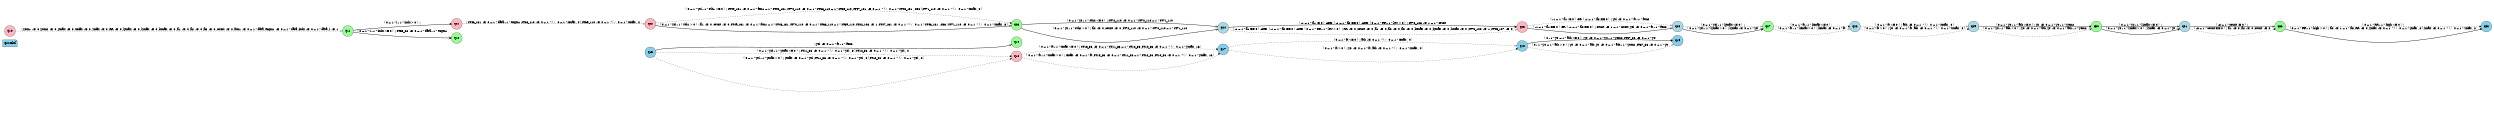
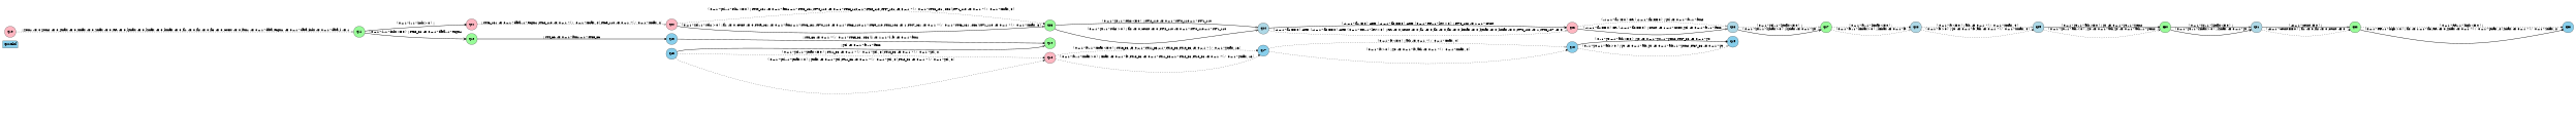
  digraph {
    rankdir=LR
    node [fillcolor=skyblue shape=circle style=filled]
    edge [arrowhead=onormal style=dashed]
    "qrs.schd" [shape=note]
    q10 [fillcolor=lightpink]
    q11 [fillcolor=palegreen]
    q21 [fillcolor=lightpink]
    q12 [fillcolor=palegreen]
    q22 [fillcolor=lightpink]
+   q13
    q23 [fillcolor=palegreen]
    q14 [fillcolor=palegreen]
    q24 [fillcolor=lightblue]
    q15
    q16 [fillcolor=lightpink]
    q17
    q18
    q19
    q25 [fillcolor=lightpink]
    q26 [fillcolor=lightblue]
    q27 [fillcolor=palegreen]
    q28 [fillcolor=lightblue]
    q29 [fillcolor=lightblue]
    q30 [fillcolor=palegreen]
    q31 [fillcolor=lightblue]
    q32 [fillcolor=palegreen]
    q33
    q10 -> q11 [label=" | y0m1  :=  0 ,y0m2  :=  0 ,ymax  :=  0 ,xmax  :=  0 ,zmax  :=  0 ,RR  :=  0 ,lymax  :=  0 ,lzmax  :=  0 ,lxmax  :=  0 ,fl1  :=  0 ,fl2  :=  0 ,fl3  :=  0 ,count  :=  0 ,ftm1  :=  0 + 1 * data ,ecgm1  :=  0 + 1 * data ,indx  :=  0 + 1 * data ,i  :=  1 "]
    q11 -> q21 [arrowhead=dot label=" ( 0 + 1 * i - 1 * indx > 0 )  | " style=bold]
    q11 -> q12 [arrowhead=vee label=" ( 0 + 1 * i - 1 * indx <= 0 )  | sT65_66  :=  0 + 1 * data - 1 * ecgm1 " style=bold]
    q21 -> q22 [label=" | sT46_131  :=  0 + 1 * data - 1 * ecgm1 ,sT68_110  :=  0 + 1  * ( /   0 + 1 * xmax , 4 ),sT69_110  :=  0 + 1  * ( /   0 + 1 * xmax , 2 )"]
+   q12 -> q13 [arrowhead=dot label=" | sT4_66  :=  0 + 1 * ftm1 + 1 * sT65_66 " style=bold]
    q22 -> q23 [arrowhead=dot label=" ( 0 + 1 * ysi - 1 * sth1 <= 0 )  | sT49_131  :=  0 + 1 * ftm1 + 1 * sT46_131 ,sT70_110  :=  0 + 1 * sT68_110 + 1 * sT69_110 ,sT47_131  :=  0 + 1  * ( /   0 + 1 * sT46_131 , 256 ),sT71_110  :=  0 + 1  * ( /   0 + 1 * xmax , 8 )"]
    q22 -> q23 [label=" ( 0 + 1 * ysi - 1 * sth1 > 0 )  | fl1  :=  0 ,count  :=  0 ,sT49_131  :=  0 + 1 * ftm1 + 1 * sT46_131 ,sT70_110  :=  0 + 1 * sT68_110 + 1 * sT69_110 ,sT22_108  :=  1 ,sT47_131  :=  0 + 1  * ( /   0 + 1 * sT46_131 , 256 ),sT71_110  :=  0 + 1  * ( /   0 + 1 * xmax , 8 )" style=bold]
+   q13 -> q14 [arrowhead=dot label=" | sT2_66  :=  0 + 1  * ( /   0 + 1 * sT65_66 , 256 ),i  :=  1 + 1 * i ,ft  :=  0 + 1 * ftm1 " style=bold]
    q23 -> q24 [label=" ( 0 + 1 * ys - 1 * sth2 <= 0 )  | sT72_110  :=  0 + 1 * sT70_110 + 1 * sT71_110 " style=bold]
    q23 -> q24 [label=" ( 0 + 1 * ys - 1 * sth2 > 0 )  | fl2  :=  0 ,count  :=  0 ,sT72_110  :=  0 + 1 * sT70_110 + 1 * sT71_110 " style=bold]
    q24 -> q25 [arrowhead=vee label=" ( -1 + 1 * fl1 != 0 )  AND  ( -1 + 1 * fl2 == 0 )  AND  ( 0 + 1 * RR - 1 * low > 0 )  | sT76_128  :=  1 + 1 * count " style=bold]
    q24 -> q25 [label=" ( -1 + 1 * fl1 == 0 )  AND  ( -1 + 1 * fl2 == 0 )  AND  ( 0 + 1 * RR - 1 * low > 0 )  | RR  :=  0 ,count  :=  0 ,fl1  :=  0 ,fl2  :=  0 ,fl3  :=  0 ,lxmax  :=  0 ,lymax  :=  0 ,lzmax  :=  0 ,sT76_128  :=  1 ,sT43_127  :=  0 "]
    q15 -> q14 [label=" | ysi  :=  0 + 1 * ft - 1 * ftm2 " style=bold]
    q15 -> q16 [arrowhead=dot label=" ( 0 + 1 * ysi - 1 * ymax <= 0 )  | sT11_86  :=  0 + 1  * ( /   0 + 1 * ysi , 8 ),sT12_86  :=  0 + 1  * ( /   0 + 1 * ysi , 2 )"]
    q15 -> q16 [arrowhead=vee label=" ( 0 + 1 * ysi - 1 * ymax > 0 )  | ymax  :=  0 + 1 * ysi ,sT11_86  :=  0 + 1  * ( /   0 + 1 * ysi , 8 ),sT12_86  :=  0 + 1  * ( /   0 + 1 * ysi , 2 )"]
    q16 -> q17 [arrowhead=dot label=" ( 0 + 1 * ft - 1 * xmax <= 0 )  | sT13_86  :=  0 + 1 * sT11_86 + 1 * sT12_86 ,sT10_86  :=  0 + 1  * ( /   0 + 1 * ymax , 16 )"]
    q16 -> q17 [arrowhead=dot label=" ( 0 + 1 * ft - 1 * xmax > 0 )  | xmax  :=  0 + 1 * ft ,sT13_86  :=  0 + 1 * sT11_86 + 1 * sT12_86 ,sT10_86  :=  0 + 1  * ( /   0 + 1 * ymax , 16 )"]
    q17 -> q18 [label=" ( 0 + 1 * ft <= 0 )  | ath  :=  0 + 1  * ( /   0 + 1 * xmax , 4 )"]
    q17 -> q18 [arrowhead=dot label=" ( 0 + 1 * ft > 0 )  | y0  :=  0 + 1 * ft ,ath  :=  0 + 1  * ( /   0 + 1 * xmax , 4 )"]
    q18 -> q19 [arrowhead=dot label=" ( 0 - 1 * y0 + 1 * ath <= 0 )  | ys  :=  0 + 1 * y0 - 1 * y0m2 ,sT67_86  :=  0 + 1 * y0 " style=bold]
    q18 -> q19 [label=" ( 0 - 1 * y0 + 1 * ath > 0 )  | y0  :=  0 + 1 * ath ,ys  :=  0 + 1 * ath - 1 * y0m2 ,sT67_86  :=  0 + 1 * y0 "]
    q25 -> q26 [label=" ( -1 + 1 * fl1 != 0 )  OR  ( -1 + 1 * fl2 == 0 )  | ysi  :=  0 + 1 * ft - 1 * ftm2 "]
    q25 -> q26 [label=" ( -1 + 1 * fl1 == 0 )  OR  ( -1 + 1 * fl2 == 0 )  | count  :=  1 + 1 * count ,ysi  :=  0 + 1 * ft - 1 * ftm2 " style=bold]
    q26 -> q27 [label=" ( 0 + 1 * ysi - 1 * lymax <= 0 )  | "]
    q26 -> q27 [arrowhead=vee label=" ( 0 + 1 * ysi - 1 * lymax > 0 )  | lymax  :=  0 + 1 * ysi " style=bold]
    q27 -> q28 [arrowhead=dot label=" ( 0 + 1 * ft - 1 * lxmax <= 0 )  | "]
    q27 -> q28 [label=" ( 0 + 1 * ft - 1 * lxmax > 0 )  | lxmax  :=  0 + 1 * ft "]
    q28 -> q29 [label=" ( 0 + 1 * ft <= 0 )  | ath  :=  0 + 1  * ( /   0 + 1 * xmax , 4 )"]
    q28 -> q29 [arrowhead=dot label=" ( 0 + 1 * ft > 0 )  | y0  :=  0 + 1 * ft ,ath  :=  0 + 1  * ( /   0 + 1 * xmax , 4 )"]
    q29 -> q30 [arrowhead=dot label=" ( 0 + 1 * y0 - 1 * ath >= 0 )  | ys  :=  0 + 1 * y0 - 1 * y0m2 " style=bold]
    q29 -> q30 [arrowhead=vee label=" ( 0 + 1 * y0 - 1 * ath < 0 )  | y0  :=  0 + 1 * ath ,ys  :=  0 + 1 * ath - 1 * y0m2 "]
    q30 -> q31 [label=" ( 0 + 1 * ys - 1 * lzmax <= 0 )  | " style=bold]
    q30 -> q31 [arrowhead=vee label=" ( 0 + 1 * ys - 1 * lzmax > 0 )  | lzmax  :=  0 + 1 * ys " style=bold]
    q31 -> q32 [label=" ( -8 + 1 * count != 0 )  | " style=bold]
    q31 -> q32 [arrowhead=dot label=" ( -8 + 1 * count == 0 )  | fl1  :=  0 ,fl2  :=  0 ,count  :=  0 "]
    q32 -> q33 [arrowhead=dot label=" ( 0 + 1 * RR - 1 * high <= 0 )  | "]
    q32 -> q33 [arrowhead=dot label=" ( 0 + 1 * RR - 1 * high > 0 )  | fl3  :=  1 + 1 * fl3 ,RR  :=  0 ,ymax  :=  0 + 1  * ( /   0 + 1 * ymax , 2 ),zmax  :=  0 + 1  * ( /   0 + 1 * zmax , 2 )" style=bold]
  }
